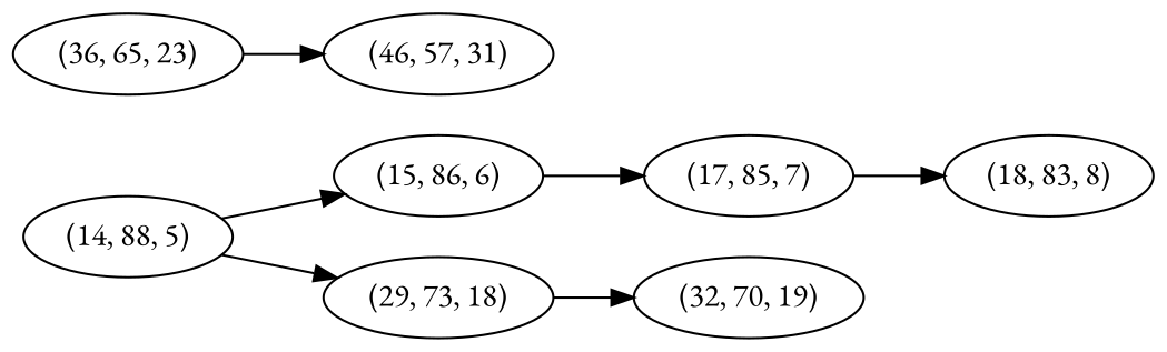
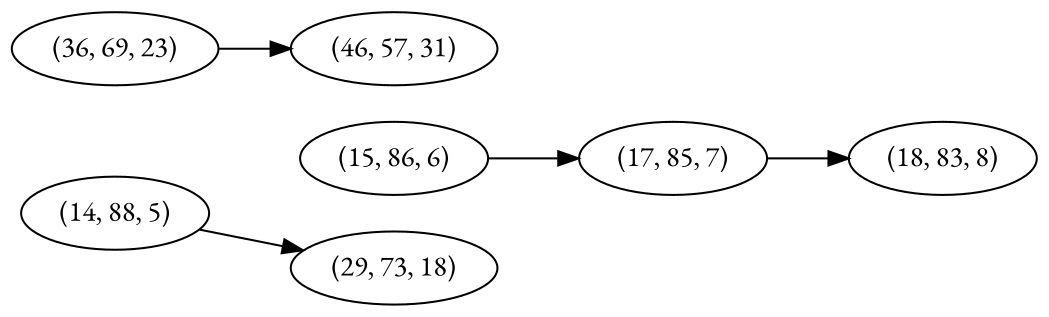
  digraph {
    fontname="EB Garamond"
    rankdir=LR
    node [fontname="EB Garamond"]
    edge [fontname="EB Garamond"]
    "(14, 88, 5)"
    "(15, 86, 6)"
    "(29, 73, 18)"
    "(17, 85, 7)"
    "(18, 83, 8)"
-   "(32, 70, 19)"
-   "(36, 65, 23)"
+   "(36, 65, 23)" [label="(36, 69, 23)"]
    "(46, 57, 31)"
-   "(14, 88, 5)" -> "(15, 86, 6)"
    "(14, 88, 5)" -> "(29, 73, 18)"
    "(15, 86, 6)" -> "(17, 85, 7)"
-   "(29, 73, 18)" -> "(32, 70, 19)"
    "(17, 85, 7)" -> "(18, 83, 8)"
    "(36, 65, 23)" -> "(46, 57, 31)"
  }
